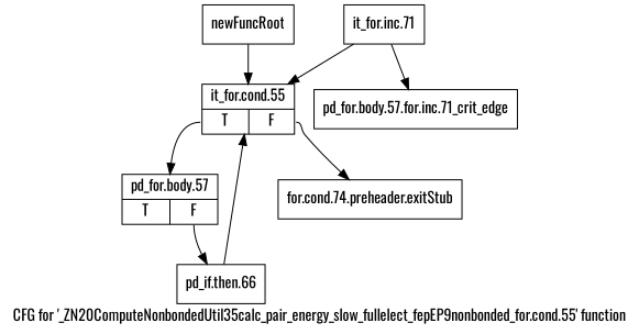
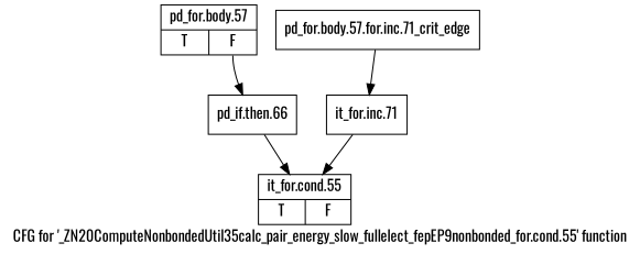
  digraph {
    fontname=Oswald
    label="CFG for '_ZN20ComputeNonbondedUtil35calc_pair_energy_slow_fullelect_fepEP9nonbonded_for.cond.55' function"
    node [fontname=Oswald shape=record]
    edge [fontname=Oswald]
-   n1 [label="{newFuncRoot}"]
    n2 [label="{it_for.cond.55|{<s0>T|<s1>F}}"]
-   n3 [label="{for.cond.74.preheader.exitStub}"]
    n4 [label="{pd_for.body.57|{<s0>T|<s1>F}}"]
    n5 [label="{pd_if.then.66}"]
    n6 [label="{pd_for.body.57.for.inc.71_crit_edge}"]
    n7 [label="{it_for.inc.71}"]
-   n1 -> n2
-   n2 -> n3 [tailport=s1]
-   n2 -> n4 [tailport=s0]
    n4 -> n5 [tailport=s1]
    n5 -> n2
-   n7 -> n6
+   n6 -> n7
    n7 -> n2
  }
